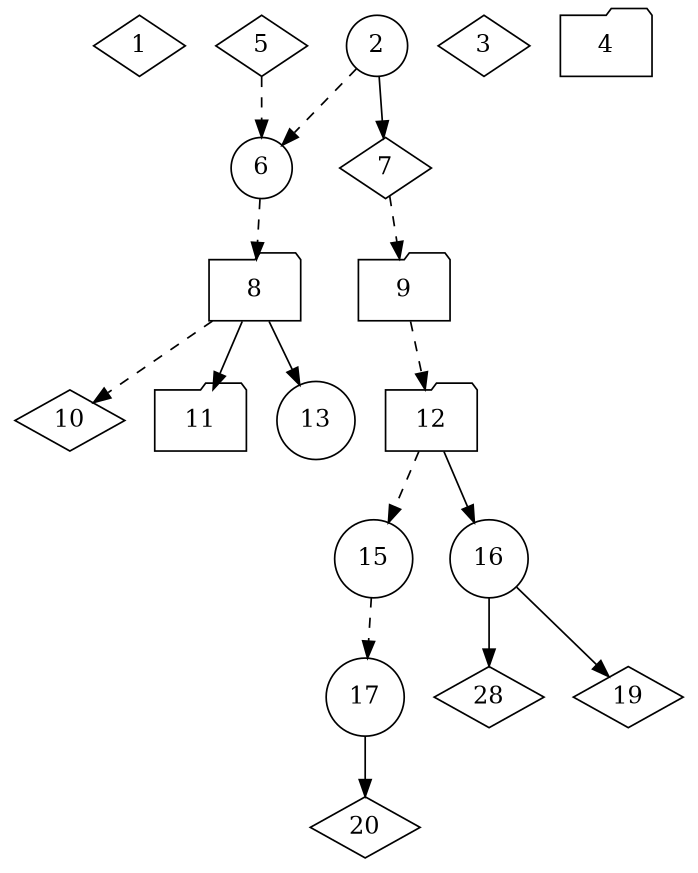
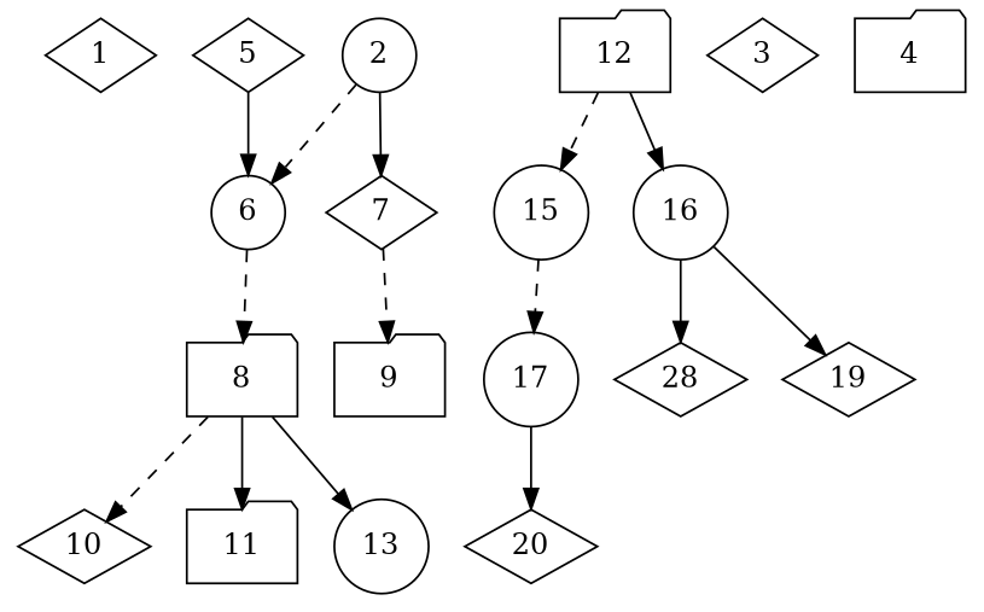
  digraph {
    node [alpha=0.18 shape=diamond]
    edge [style=dashed]
    1 [alpha=0.03 expect_size=40938496]
    2 [expect_size=19142656 shape=circle]
    6 [alpha=0.15 expect_size=44352512 shape=circle]
    7 [expect_size=36954112]
    8 [alpha=0.08 expect_size=9739264 shape=folder]
    9 [alpha=0.09 expect_size=49703936 shape=folder]
    10 [expect_size=41794560]
    11 [expect_size=9120768 shape=folder]
    13 [alpha=0.19 expect_size=11405312 shape=circle]
    12 [alpha=0.02 expect_size=16955392 shape=folder]
    3 [alpha=0.14 expect_size=14703616]
    4 [alpha=0.16 expect_size=35961856 shape=folder]
    5 [alpha=0.09 expect_size=11383808]
    15 [alpha=0.16 expect_size=33521664 shape=circle]
    16 [alpha=0.04 expect_size=7245824 shape=circle]
    17 [alpha=0.05 expect_size=41925632 shape=circle]
    n17 [alpha=0.05 expect_size=36317184 label=28]
    19 [alpha=0.06 expect_size=8004608]
    20 [alpha=0.11 expect_size=28887040]
    2 -> 6
    2 -> 7 [style=solid]
    6 -> 8
    7 -> 9
    8 -> 10
    8 -> 11 [style=solid]
    8 -> 13 [style=solid]
-   9 -> 12
    12 -> 15
    12 -> 16 [style=solid]
-   5 -> 6
+   5 -> 6 [style=solid]
    15 -> 17
    16 -> n17 [style=solid]
    16 -> 19 [style=solid]
    17 -> 20 [style=solid]
  }
